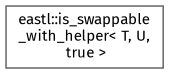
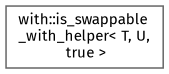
  digraph {
    rankdir=TB
    fontname="Fira Sans"
-   n1 [color=grey40 fillcolor=white fontname="Fira Sans" fontsize=10 height=0.2 label="eastl::is_swappable\l_with_helper\< T, U,\l true \>" shape=box style=filled width=0.4]
+   n1 [color=grey40 fillcolor=white fontname="Fira Sans" fontsize=10 height=0.2 label="with::is_swappable\l_with_helper\< T, U,\l true \>" shape=box style=filled width=0.4]
  }
